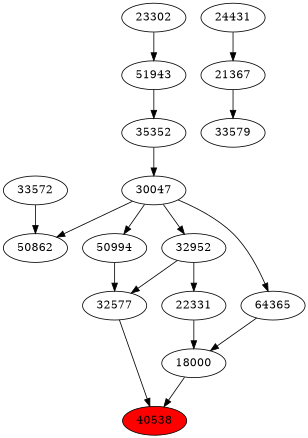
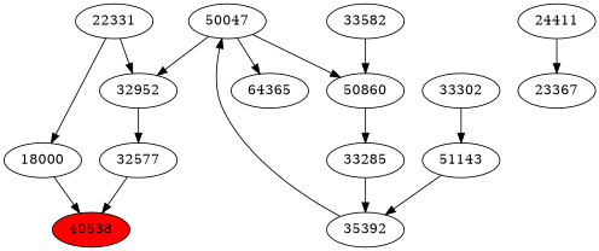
  strict digraph {
    n1 [fillcolor=red label=40538 style=filled]
    n2 [label=32577]
    n3 [label=18000]
-   n4 [label=50994]
    n5 [label=32952]
    n6 [label=22331]
    n7 [label=64365]
-   n8 [label=30047]
-   n9 [label=50862]
-   n10 [label=35352]
-   n12 [label=51943]
-   n13 [label=33572]
-   n14 [label=23302]
-   n15 [label=33579]
-   n16 [label=21367]
-   n17 [label=24431]
+   n8 [label=50047]
+   n9 [label=50860]
+   n10 [label=35392]
+   n11 [label=33285]
+   n12 [label=51143]
+   n13 [label=33582]
+   n14 [label=33302]
+   n16 [label=23367]
+   n17 [label=24411]
    n2 -> n1
    n3 -> n1
-   n4 -> n2
    n5 -> n2
-   n5 -> n6
+   n6 -> n5
    n6 -> n3
-   n7 -> n3
-   n8 -> n4
    n8 -> n5
    n8 -> n7
    n8 -> n9
+   n9 -> n11
    n10 -> n8
+   n11 -> n10
    n12 -> n10
    n13 -> n9
    n14 -> n12
-   n16 -> n15
    n17 -> n16
  }
